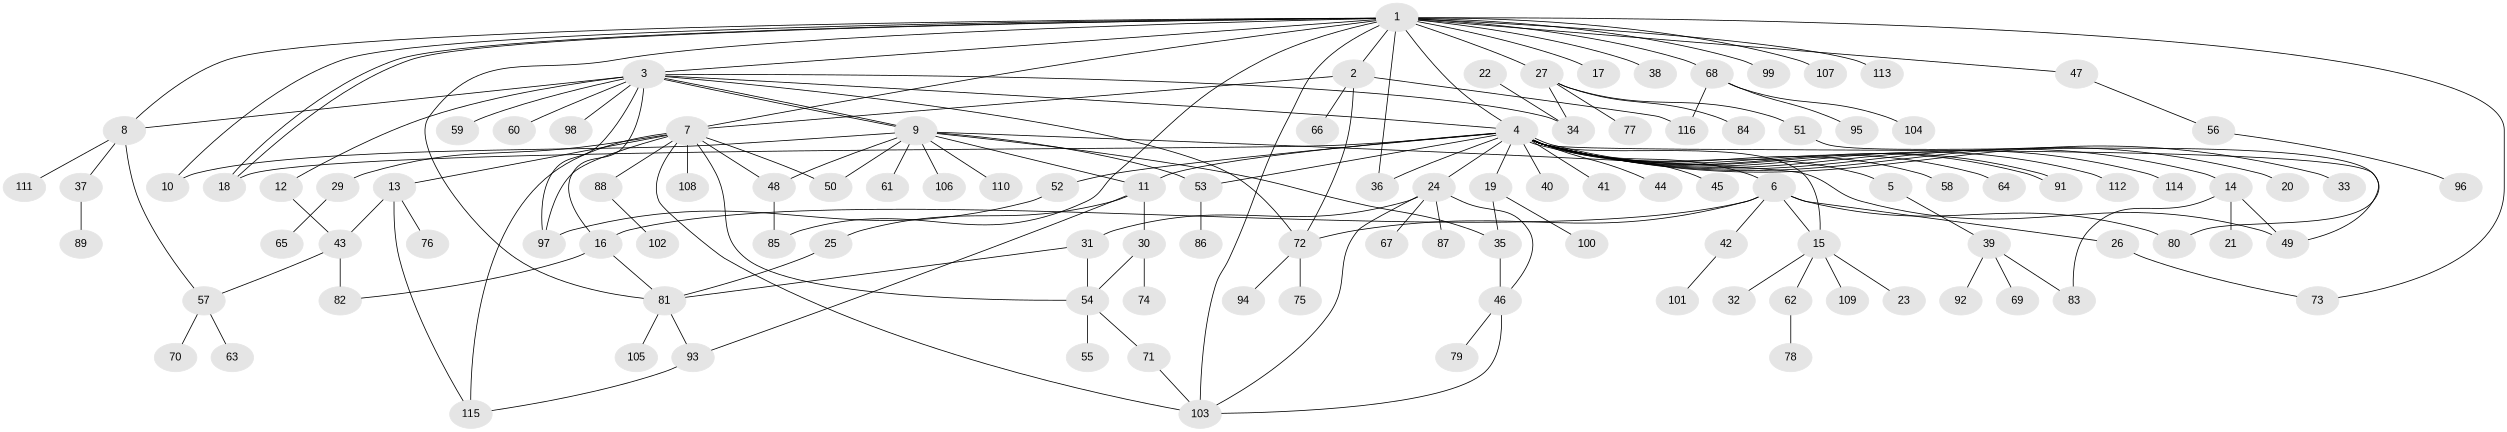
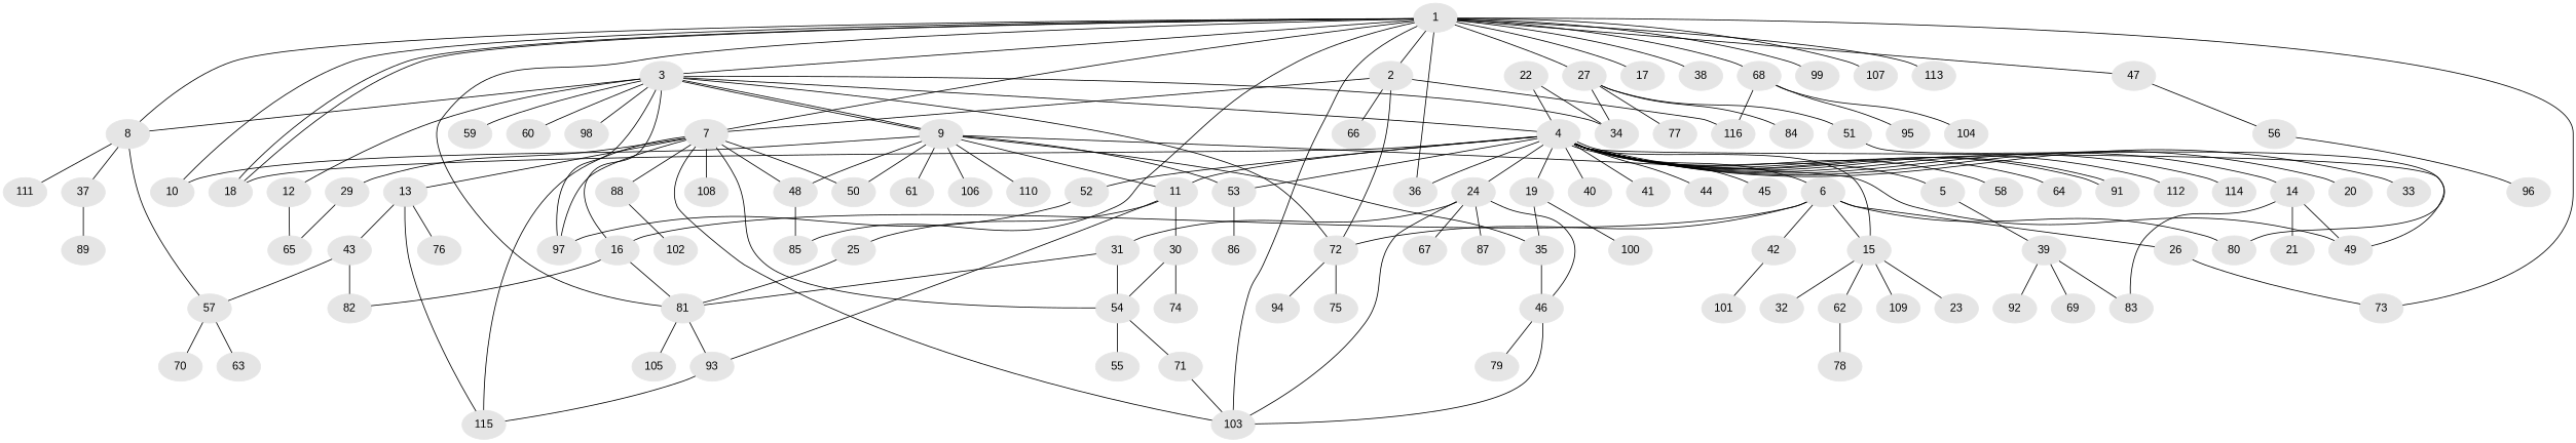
  graph {
    fontname="Liberation Sans"
    node [color=gray90 fontname="Liberation Sans" style=filled]
    edge [fontname="Liberation Sans"]
    1
    2
    3
    4
    7
    8
    10
    17
    18
    27
    36
    38
    47
    68
    73
    81
    85
    99
    103
    107
    113
    66
    72
    116
    9
    12
    16
    34
    59
    60
    97
    98
    5
    6
    11
    14
    15
    19
    20
    24
    33
    40
    41
    44
    45
    49
    52
    53
    58
    64
    91
    112
    114
    13
    29
    48
    50
    54
    88
    108
    115
    37
    57
    111
    51
    77
    84
    56
    95
    104
    93
    105
    75
    94
    35
    61
    106
    110
    43
    82
    39
    26
    42
    80
    25
    30
    21
    83
    23
    32
    62
    109
    100
    31
    46
    67
    87
    86
    69
    92
    101
    76
    65
    55
    71
    102
    89
    63
    70
    22
    74
    78
    79
    96
    1 -- 2
    1 -- 3
-   1 -- 4
+   22 -- 4
    1 -- 7
    1 -- 8
    1 -- 10
    1 -- 17
    1 -- 18
    1 -- 18
    1 -- 27
    1 -- 36
    1 -- 38
    1 -- 47
    1 -- 68
    1 -- 73
    1 -- 81
    1 -- 85
    1 -- 99
    1 -- 103
    1 -- 107
    1 -- 113
    2 -- 7
    2 -- 66
    2 -- 72
    2 -- 116
    3 -- 4
    3 -- 8
    3 -- 72
    3 -- 9
    3 -- 9
    3 -- 12
    3 -- 16
    3 -- 34
    3 -- 59
    3 -- 60
    3 -- 97
    3 -- 98
    4 -- 18
    4 -- 36
    4 -- 5
    4 -- 6
    4 -- 11
    4 -- 14
    4 -- 15
    4 -- 19
    4 -- 20
    4 -- 24
    4 -- 33
    4 -- 40
    4 -- 41
    4 -- 44
    4 -- 45
    4 -- 49
    4 -- 52
    4 -- 53
    4 -- 58
    4 -- 64
    4 -- 91
    4 -- 91
    4 -- 112
    4 -- 114
    7 -- 103
    7 -- 97
    7 -- 13
    7 -- 29
    7 -- 48
    7 -- 50
    7 -- 54
    7 -- 88
    7 -- 108
    7 -- 115
    8 -- 37
    8 -- 57
    8 -- 111
    27 -- 34
    27 -- 51
    27 -- 77
    27 -- 84
    47 -- 56
    68 -- 116
    68 -- 95
    68 -- 104
    81 -- 93
    81 -- 105
    72 -- 75
    72 -- 94
    9 -- 10
    9 -- 11
    9 -- 49
    9 -- 53
    9 -- 48
    9 -- 50
    9 -- 35
    9 -- 61
    9 -- 106
    9 -- 110
-   12 -- 43
+   12 -- 65
    16 -- 81
    16 -- 82
    5 -- 39
    6 -- 72
    6 -- 16
    6 -- 15
    6 -- 26
    6 -- 42
    6 -- 80
    11 -- 93
    11 -- 25
    11 -- 30
    14 -- 49
    14 -- 21
    14 -- 83
    15 -- 23
    15 -- 32
    15 -- 62
    15 -- 109
    19 -- 35
    19 -- 100
    24 -- 103
    24 -- 31
    24 -- 46
    24 -- 67
    24 -- 87
    52 -- 97
    53 -- 86
    13 -- 115
    13 -- 43
    13 -- 76
    29 -- 65
    48 -- 85
    54 -- 55
    54 -- 71
    88 -- 102
    37 -- 89
    57 -- 63
    57 -- 70
    51 -- 80
    56 -- 96
    93 -- 115
    35 -- 46
    43 -- 57
    43 -- 82
    39 -- 83
    39 -- 69
    39 -- 92
    26 -- 73
    42 -- 101
    25 -- 81
    30 -- 54
    30 -- 74
    62 -- 78
    31 -- 81
    31 -- 54
    46 -- 103
    46 -- 79
    71 -- 103
    22 -- 34
  }
